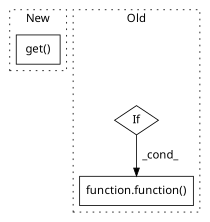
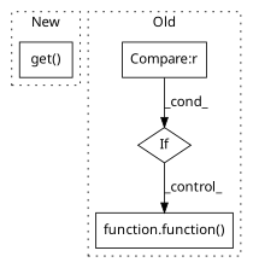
  digraph {
    fontname="Noto Sans"
    node [a=75 fontname="Noto Sans" shape=box]
    edge [fontname="Noto Sans"]
    n1 [l=72 label="get()" s=1096]
    n2 [l="7,57" label="function.function()" s="923,936"]
    n3 [a=96 l=3 label=If s=832 shape=diamond]
+   n4 [a=40 l=18 label="Compare:r" s=835]
    subgraph cluster_1 {
      label=New
      style=dotted
      n1
    }
    subgraph cluster_2 {
      label=Old
      style=dotted
      n2
      n3
+     n4
    }
-   n3 -> n2 [label=_cond_]
+   n3 -> n2 [label=_control_]
+   n4 -> n3 [label=_cond_]
  }
